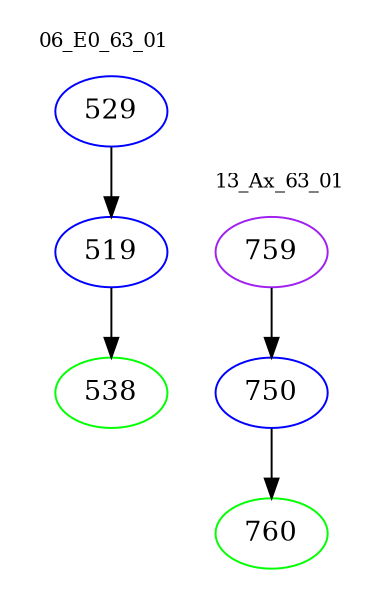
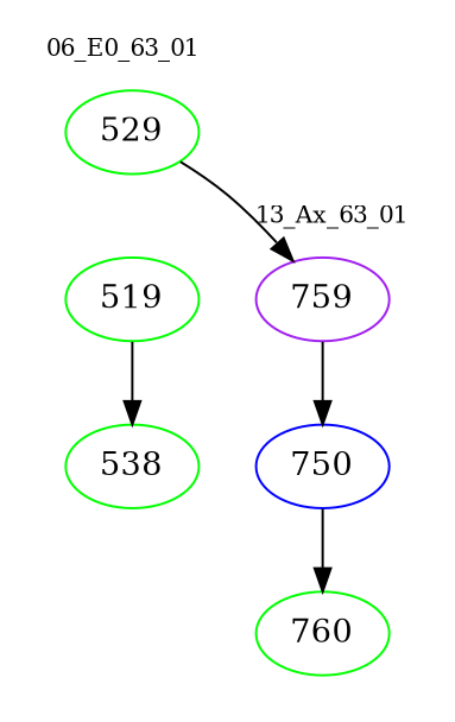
  digraph {
    node [color=blue]
    edge [color=black]
    n1 [color=purple label=759]
    n2 [label=750]
    n3 [color=green label=760]
-   n4 [label=529]
-   n5 [label=519]
+   n4 [color=green label=529]
+   n5 [color=green label=519]
    n6 [color=green label=538]
    subgraph cluster_1 {
      color=white
      fontsize=10
      label="13_Ax_63_01"
      n1
      n2
      n3
    }
    subgraph cluster_2 {
      color=white
      fontsize=10
      label="06_E0_63_01"
      n4
      n5
      n6
    }
    n1 -> n2
    n2 -> n3
-   n4 -> n5
+   n4 -> n1
    n5 -> n6
  }
